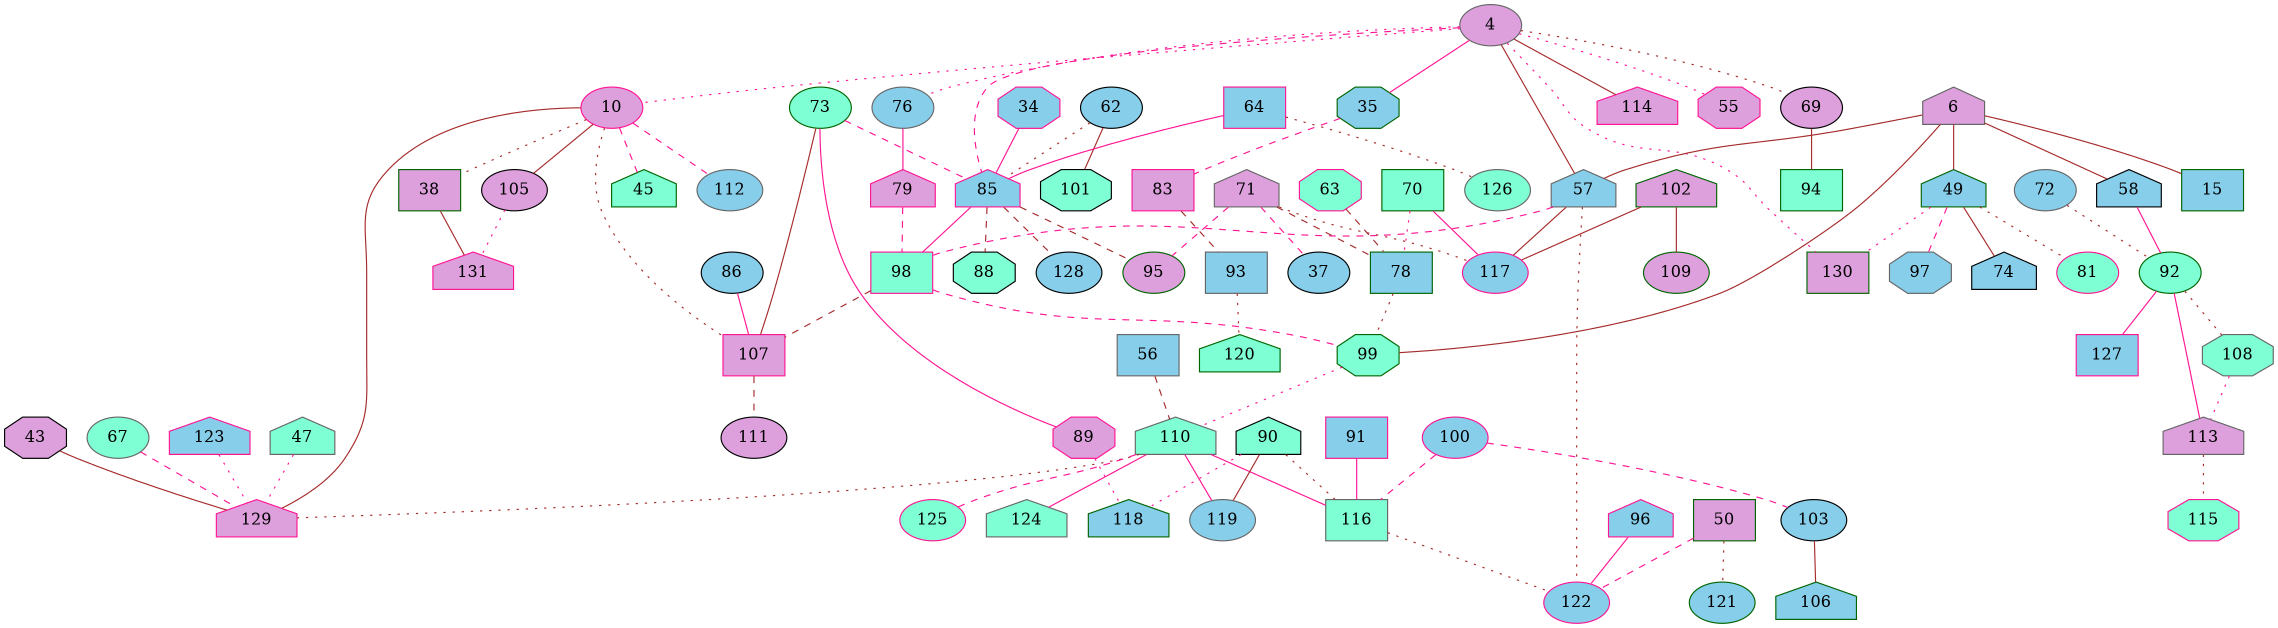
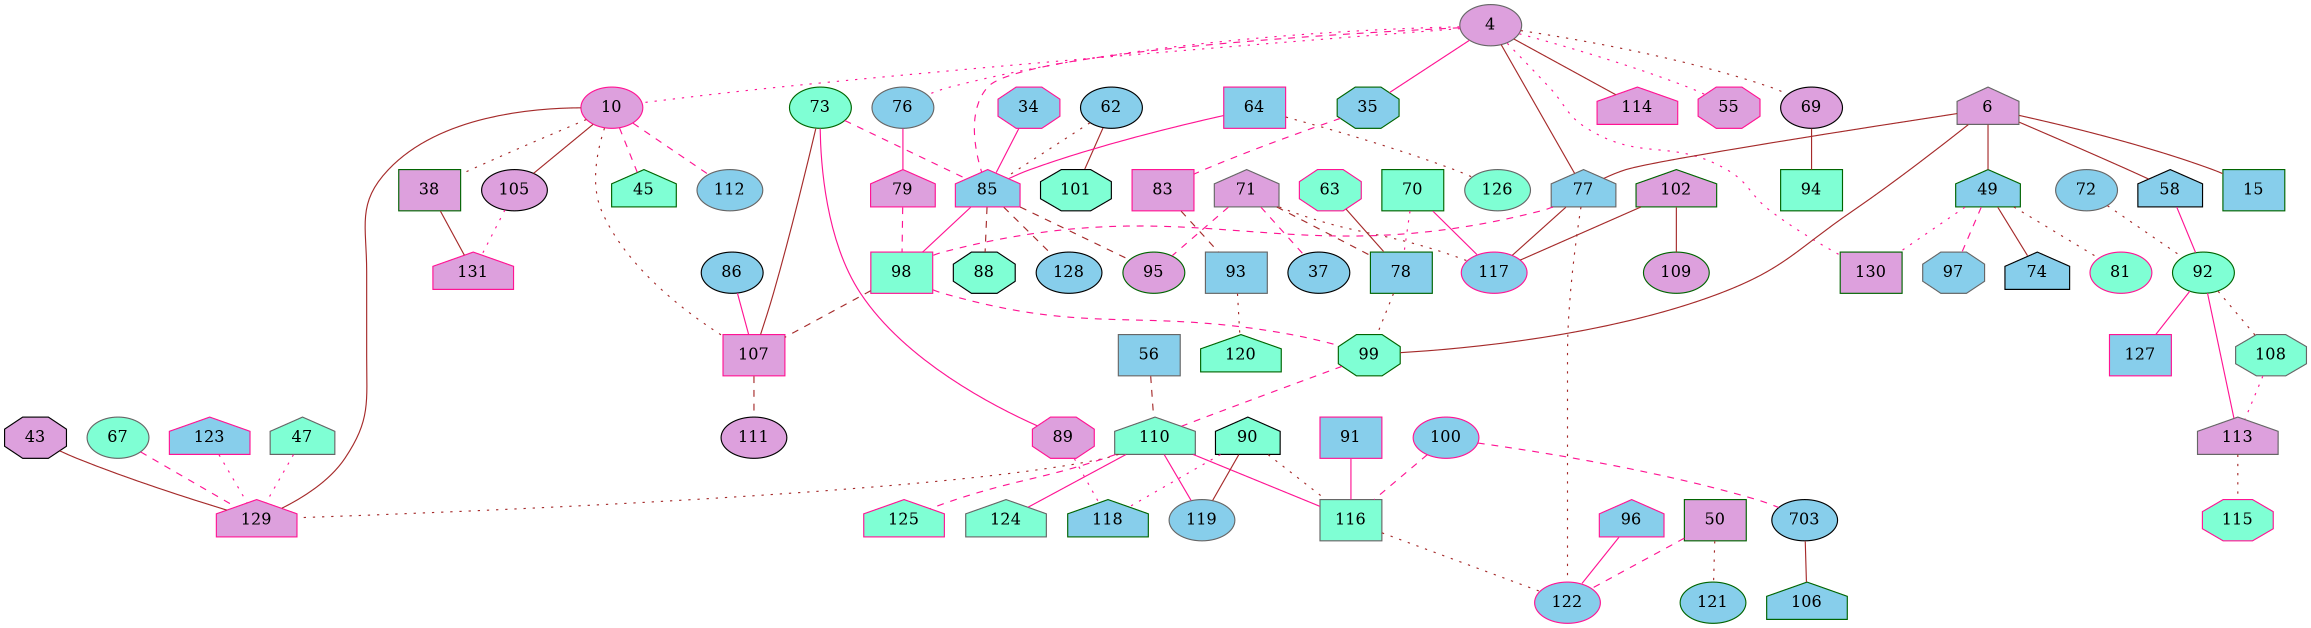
  graph {
    node [color=deeppink fillcolor=skyblue shape=ellipse style=filled]
    edge [color=brown style=solid]
    4 [color=gray40 fillcolor=plum super="+1"]
    10 [fillcolor=plum super="+6"]
    35 [color=darkgreen shape=octagon]
    55 [fillcolor=plum shape=octagon]
-   57 [color=gray40 shape=house super="+2+14"]
+   57 [color=gray40 shape=house super="+2+14" label=77]
    69 [color=black fillcolor=plum super="+46"]
    76 [color=gray40 super="+41"]
    85 [shape=house super="+25+42+31"]
    114 [fillcolor=plum shape=house]
    130 [color=darkgreen fillcolor=plum shape=box super="+80"]
    38 [color=darkgreen fillcolor=plum shape=box super="+16"]
    45 [color=darkgreen fillcolor=aquamarine shape=house]
    105 [color=black fillcolor=plum]
    107 [fillcolor=plum shape=box super="+51"]
    112 [color=gray40]
    129 [fillcolor=plum shape=house super="+17+9+23"]
    83 [fillcolor=plum shape=box]
    122 [super="+61"]
    98 [fillcolor=aquamarine shape=box super="+13+82"]
    117 [super="+40"]
    94 [color=darkgreen fillcolor=aquamarine shape=box]
    79 [fillcolor=plum shape=house]
    95 [color=darkgreen fillcolor=plum]
    88 [color=black fillcolor=aquamarine shape=octagon]
    128 [color=black]
    n26 [color=gray40 fillcolor=plum label=6 shape=house]
    15 [color=darkgreen shape=box]
    49 [color=darkgreen shape=house super="+21"]
    58 [color=black shape=house super="+7"]
    99 [color=darkgreen fillcolor=aquamarine shape=octagon super="+53"]
    74 [color=black shape=house]
    81 [fillcolor=aquamarine]
    97 [color=gray40 shape=octagon]
    92 [color=darkgreen fillcolor=aquamarine super="+84+66"]
    110 [color=gray40 fillcolor=aquamarine shape=house super="+34+54+75"]
    131 [fillcolor=plum shape=house]
    111 [color=black fillcolor=plum]
    93 [color=gray40 shape=box]
    n39 [label=34 shape=octagon]
    43 [color=black fillcolor=plum shape=octagon]
    47 [color=gray40 fillcolor=aquamarine shape=house]
    50 [color=darkgreen fillcolor=plum shape=box]
    121 [color=darkgreen]
    116 [color=gray40 fillcolor=aquamarine shape=box super="+27"]
    119 [color=gray40 super="+104"]
    124 [color=gray40 fillcolor=aquamarine shape=house]
-   125 [fillcolor=aquamarine]
+   125 [fillcolor=aquamarine shape=house]
    56 [color=gray40 shape=box]
    108 [color=gray40 fillcolor=aquamarine shape=octagon]
    113 [color=gray40 fillcolor=plum shape=house]
    127 [shape=box]
    62 [color=black]
    101 [color=black fillcolor=aquamarine shape=octagon]
    78 [color=darkgreen shape=box super="+12+65"]
    63 [fillcolor=aquamarine shape=octagon]
    64 [shape=box]
    126 [color=gray40 fillcolor=aquamarine]
    67 [color=gray40 fillcolor=aquamarine]
    70 [color=darkgreen fillcolor=aquamarine shape=box]
    71 [color=gray40 fillcolor=plum shape=house]
    n61 [color=black label=37]
    72 [color=gray40]
    73 [color=darkgreen fillcolor=aquamarine super="+39+68+44"]
    89 [fillcolor=plum shape=octagon super="+87"]
    118 [color=darkgreen shape=house]
    120 [color=darkgreen fillcolor=aquamarine shape=house]
    86 [color=black]
    90 [color=black fillcolor=aquamarine shape=house]
    91 [shape=box]
    115 [fillcolor=aquamarine shape=octagon]
    96 [shape=house]
    100 [super="+48"]
-   103 [color=black]
+   103 [color=black label=703]
    106 [color=darkgreen shape=house]
    102 [color=darkgreen fillcolor=plum shape=house]
    109 [color=darkgreen fillcolor=plum]
    123 [shape=house]
    4 -- 10 [color=deeppink style=dotted weight=2]
    4 -- 35 [color=deeppink]
    4 -- 55 [color=deeppink style=dotted]
    4 -- 57
    4 -- 69 [style=dotted]
    4 -- 76 [color=deeppink style=dotted]
    4 -- 85 [color=deeppink style=dashed]
    4 -- 114
    4 -- 130 [color=deeppink style=dotted]
    10 -- 38 [style=dotted]
    10 -- 45 [color=deeppink style=dashed]
    10 -- 105
    10 -- 107 [style=dotted]
    10 -- 112 [color=deeppink style=dashed]
    10 -- 129
    35 -- 83 [color=deeppink style=dashed]
    57 -- 122 [style=dotted weight=2]
    57 -- 98 [color=deeppink style=dashed]
    57 -- 117
    69 -- 94
    76 -- 79 [color=deeppink weight=2]
    85 -- 98 [color=deeppink]
    85 -- 95 [style=dashed]
    85 -- 88 [style=dashed]
    85 -- 128 [style=dashed]
    38 -- 131
    105 -- 131 [color=deeppink style=dotted]
    107 -- 111 [style=dashed]
    83 -- 93 [style=dashed]
    98 -- 107 [style=dashed]
    98 -- 99 [color=deeppink style=dashed]
    79 -- 98 [color=deeppink style=dashed]
    n26 -- 57
    n26 -- 15
    n26 -- 49 [weight=2]
    n26 -- 58
    n26 -- 99
    49 -- 130 [color=deeppink style=dotted]
    49 -- 74
    49 -- 81 [style=dotted]
    49 -- 97 [color=deeppink style=dashed]
    58 -- 92 [color=deeppink]
-   99 -- 110 [color=deeppink style=dotted]
+   99 -- 110 [color=deeppink style=dashed]
    92 -- 108 [style=dotted]
    92 -- 113 [color=deeppink]
    92 -- 127 [color=deeppink]
    110 -- 129 [style=dotted]
    110 -- 116 [color=deeppink]
    110 -- 119 [color=deeppink weight=2]
    110 -- 124 [color=deeppink]
    110 -- 125 [color=deeppink style=dashed]
    93 -- 120 [style=dotted]
    n39 -- 85 [color=deeppink]
    43 -- 129
    47 -- 129 [color=deeppink style=dotted]
    50 -- 122 [color=deeppink style=dashed]
    50 -- 121 [style=dotted]
    116 -- 122 [style=dotted]
    56 -- 110 [style=dashed]
    108 -- 113 [color=deeppink style=dotted]
    113 -- 115 [style=dotted]
    62 -- 85 [style=dotted]
    62 -- 101
    78 -- 99 [style=dotted]
-   63 -- 78 [style=dashed]
+   63 -- 78
    64 -- 85 [color=deeppink]
    64 -- 126 [style=dotted]
    67 -- 129 [color=deeppink style=dashed]
    70 -- 117 [color=deeppink]
    70 -- 78 [color=deeppink style=dotted]
    71 -- 117 [style=dotted]
    71 -- 95 [color=deeppink style=dashed]
    71 -- 78 [style=dashed]
    71 -- n61 [color=deeppink style=dashed]
    72 -- 92 [style=dotted]
    73 -- 85 [color=deeppink style=dashed]
    73 -- 107
    73 -- 89 [color=deeppink]
    89 -- 118 [color=deeppink style=dotted weight=2]
    86 -- 107 [color=deeppink]
    90 -- 116 [style=dotted]
    90 -- 119
    90 -- 118 [color=deeppink style=dotted]
    91 -- 116 [color=deeppink]
    96 -- 122 [color=deeppink]
    100 -- 116 [color=deeppink style=dashed]
    100 -- 103 [color=deeppink style=dashed]
    103 -- 106
    102 -- 117
    102 -- 109
    123 -- 129 [color=deeppink style=dotted]
  }
